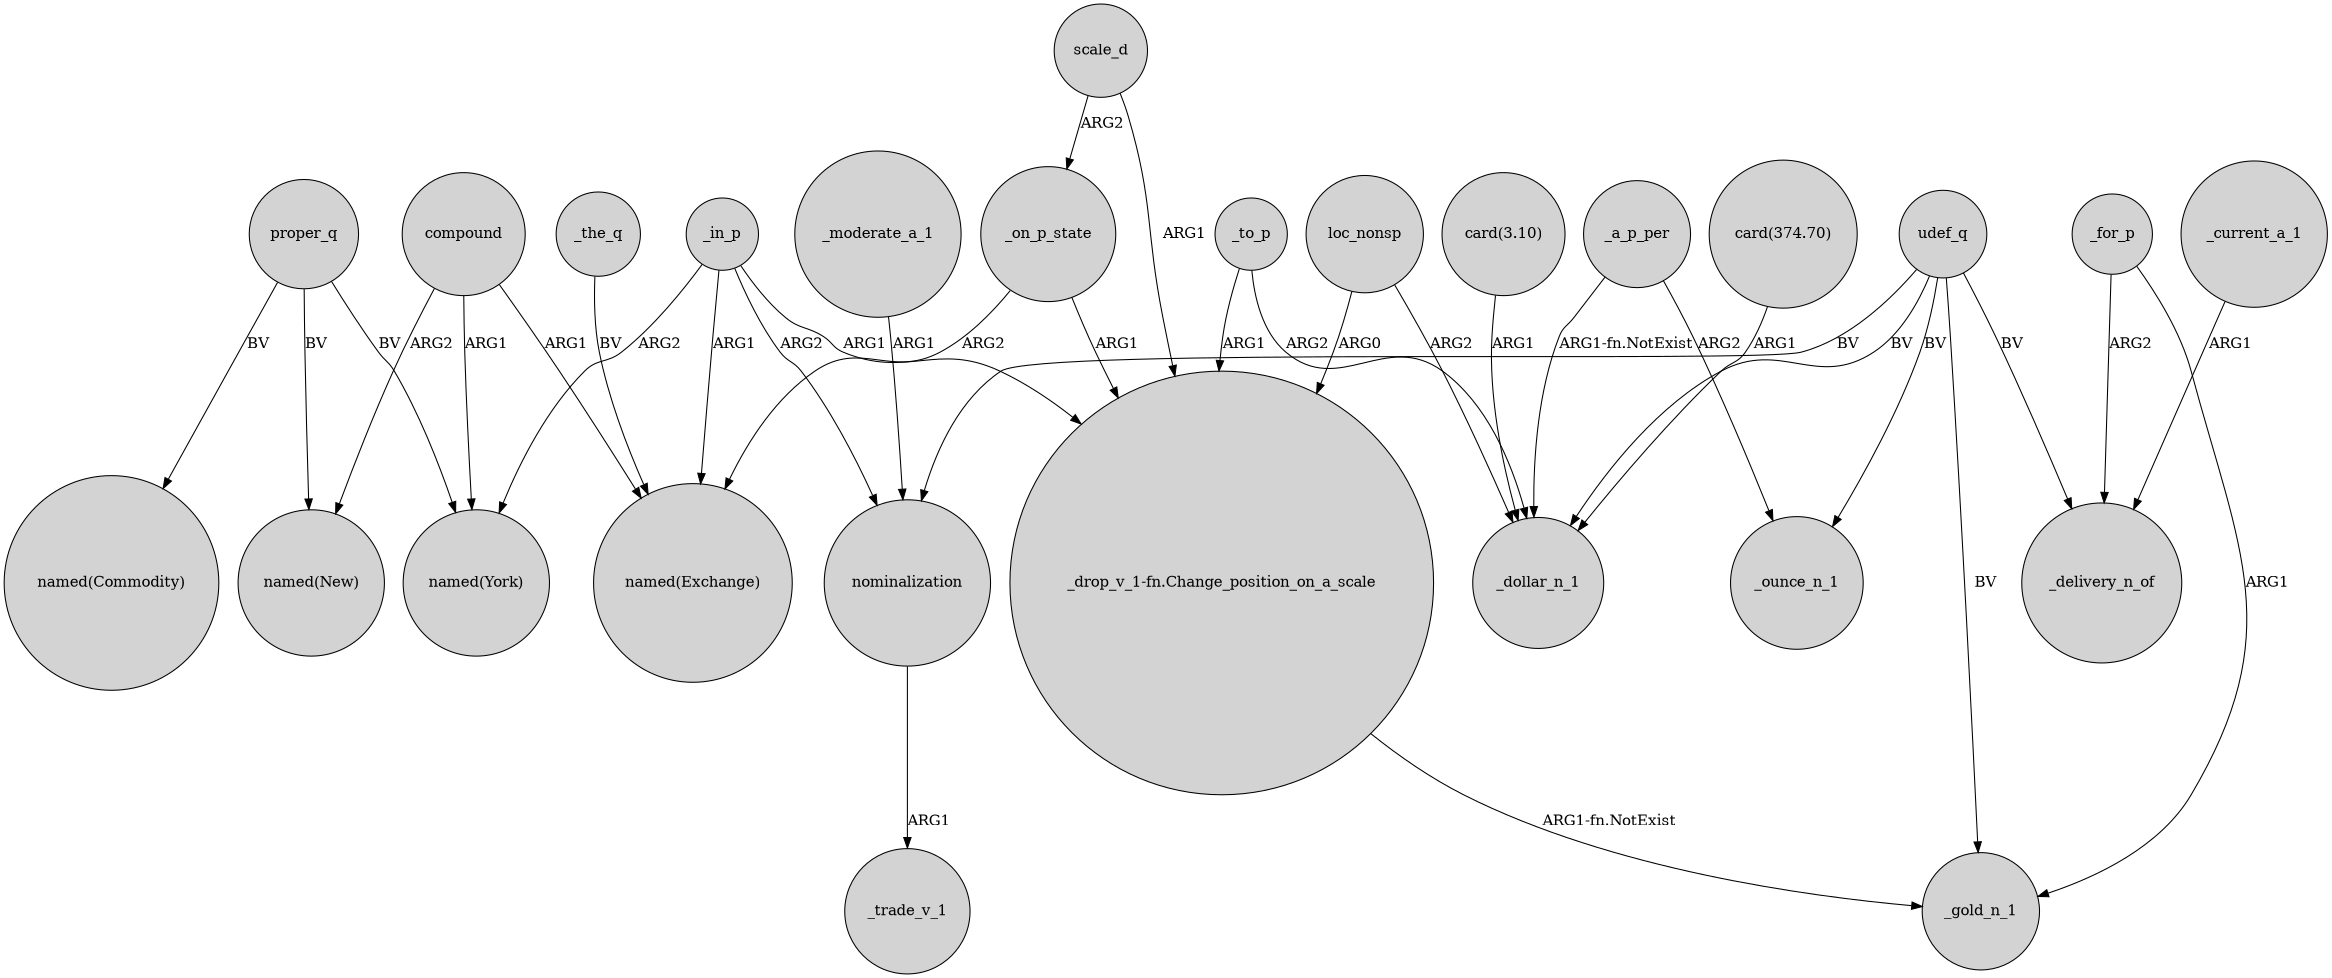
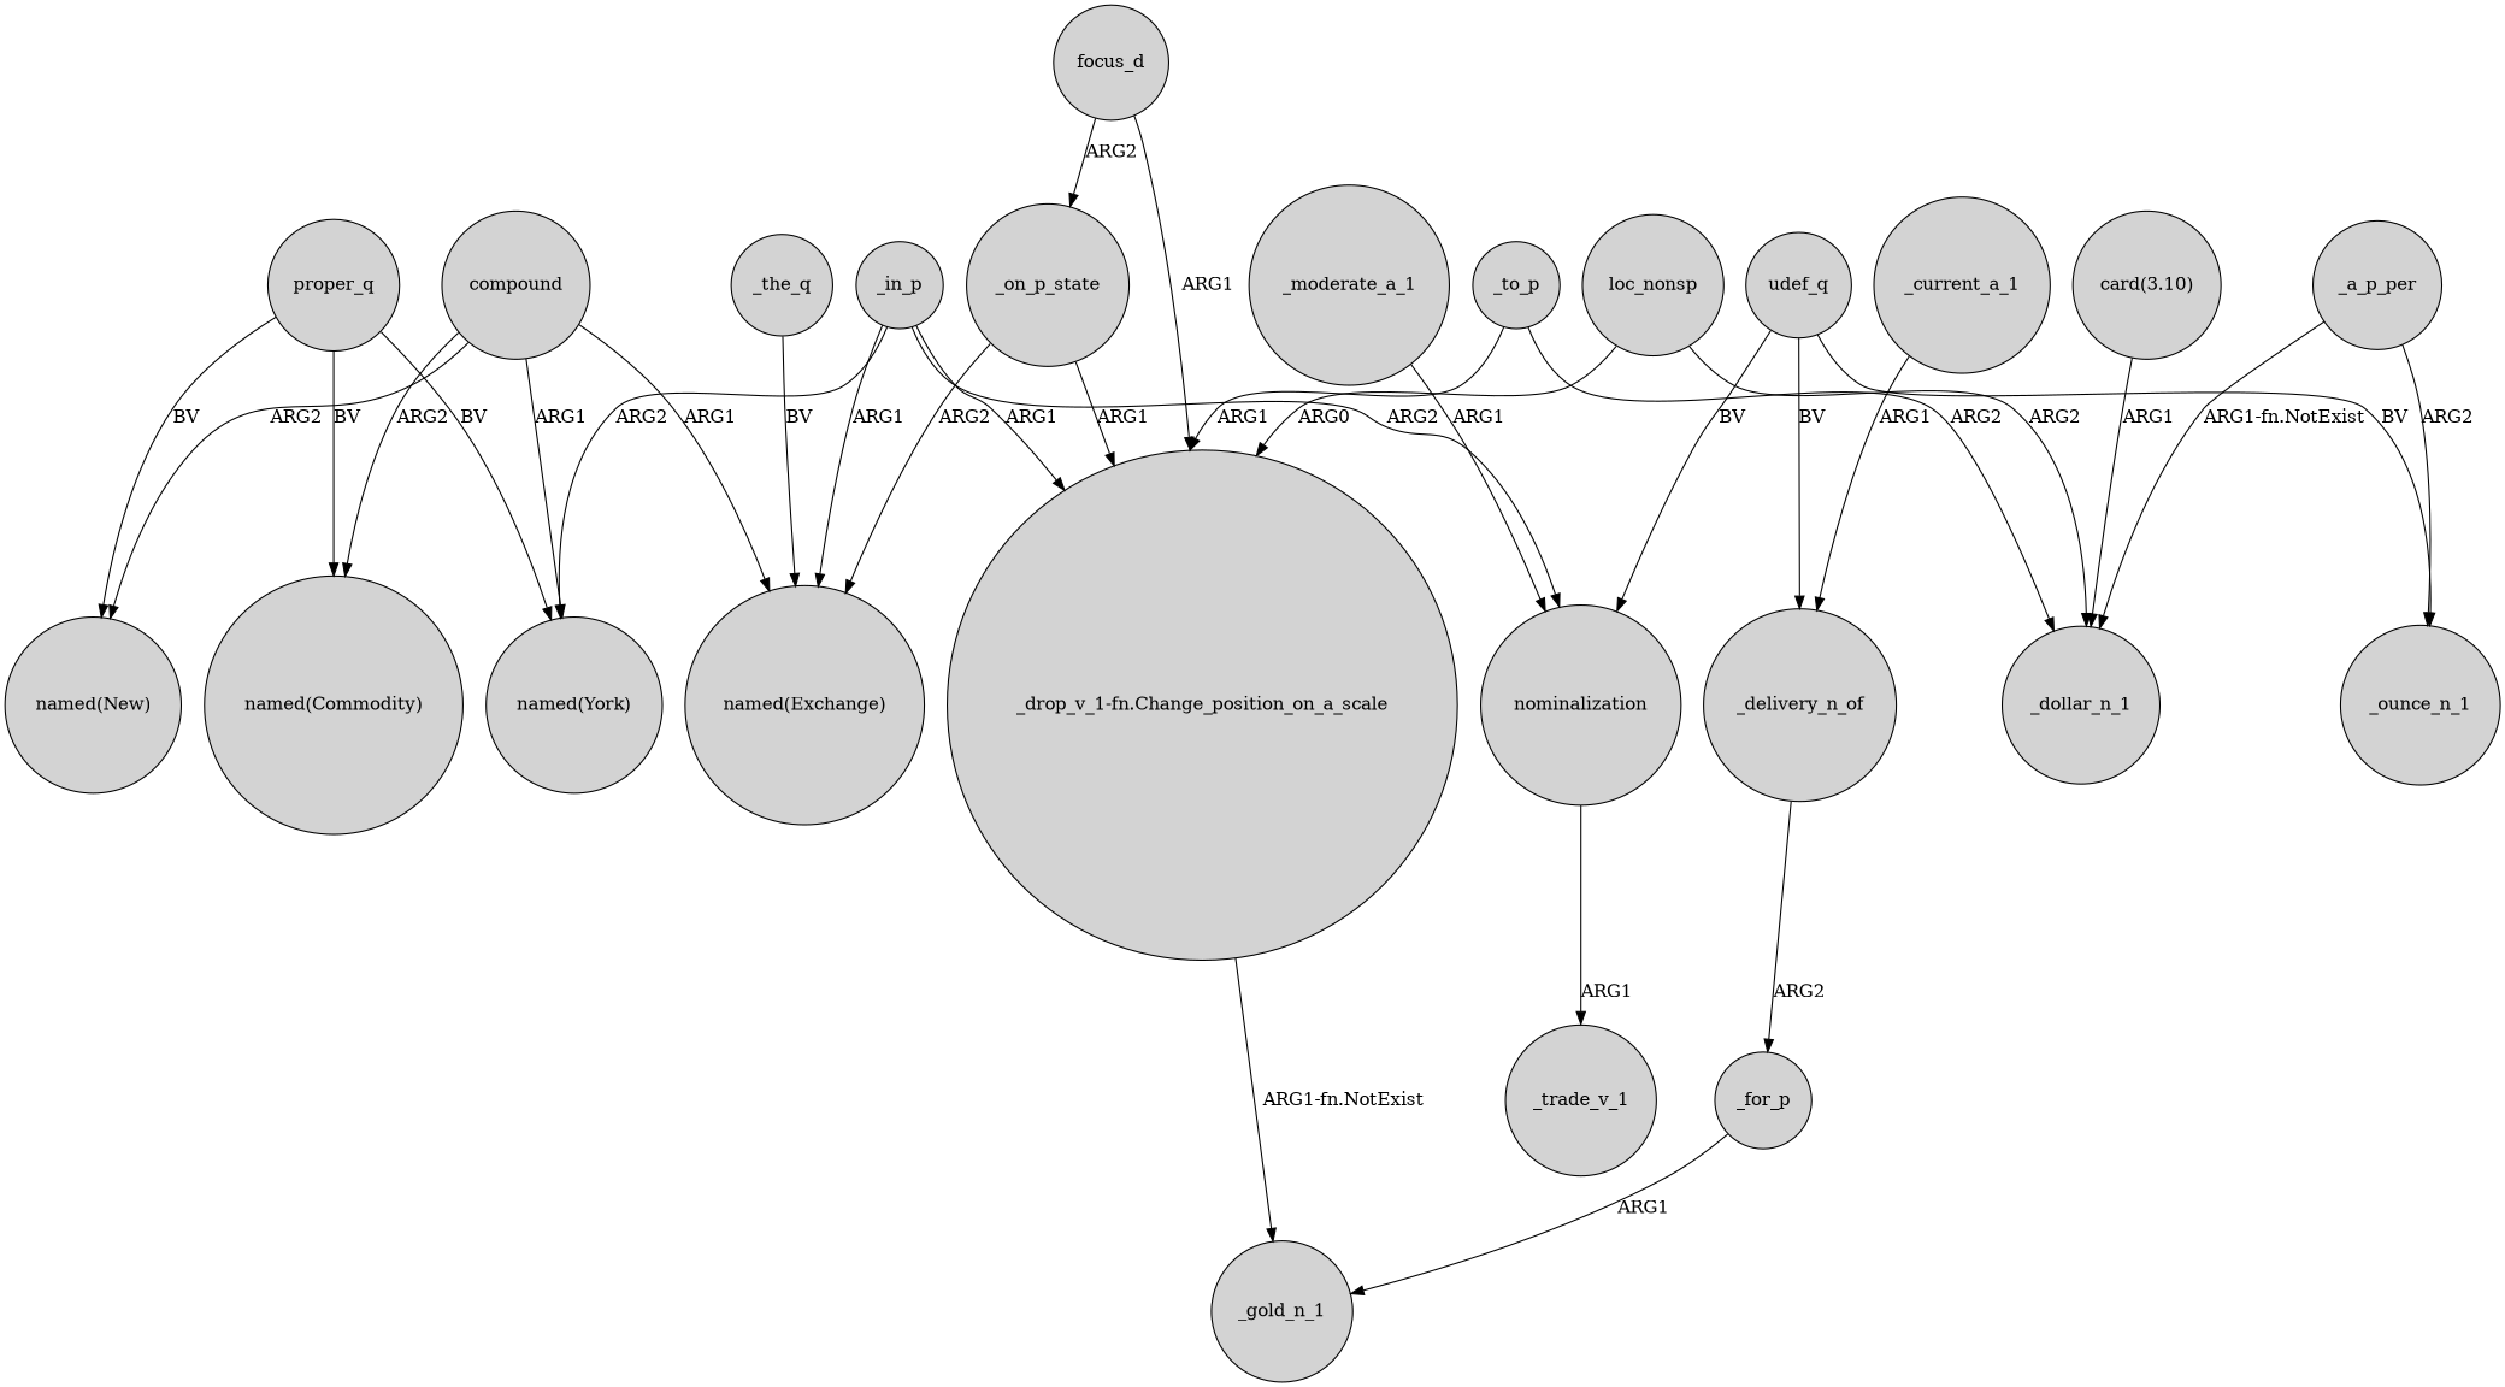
  digraph {
    node [shape=circle style=filled]
    compound
    "named(New)"
    "named(Exchange)"
    "named(Commodity)"
    "named(York)"
    _to_p
    _dollar_n_1
    "_drop_v_1-fn.Change_position_on_a_scale"
    _gold_n_1
    _in_p
    nominalization
    _trade_v_1
    proper_q
-   focus_d [label=scale_d]
+   focus_d
    _on_p_state
    udef_q
    _delivery_n_of
    _ounce_n_1
    _the_q
    loc_nonsp
    _a_p_per
    "card(3.10)"
    _for_p
-   "card(374.70)"
    _moderate_a_1
    _current_a_1
    compound -> "named(New)" [label=ARG2]
    compound -> "named(Exchange)" [label=ARG1]
+   compound -> "named(Commodity)" [label=ARG2]
    compound -> "named(York)" [label=ARG1]
    _to_p -> _dollar_n_1 [label=ARG2]
    _to_p -> "_drop_v_1-fn.Change_position_on_a_scale" [label=ARG1]
    "_drop_v_1-fn.Change_position_on_a_scale" -> _gold_n_1 [label="ARG1-fn.NotExist"]
    _in_p -> "named(Exchange)" [label=ARG1]
    _in_p -> "named(York)" [label=ARG2]
    _in_p -> "_drop_v_1-fn.Change_position_on_a_scale" [label=ARG1]
    _in_p -> nominalization [label=ARG2]
    nominalization -> _trade_v_1 [label=ARG1]
    proper_q -> "named(New)" [label=BV]
    proper_q -> "named(Commodity)" [label=BV]
    proper_q -> "named(York)" [label=BV]
    focus_d -> "_drop_v_1-fn.Change_position_on_a_scale" [label=ARG1]
    focus_d -> _on_p_state [label=ARG2]
    _on_p_state -> "named(Exchange)" [label=ARG2]
    _on_p_state -> "_drop_v_1-fn.Change_position_on_a_scale" [label=ARG1]
-   udef_q -> _dollar_n_1 [label=BV]
-   udef_q -> _gold_n_1 [label=BV]
    udef_q -> nominalization [label=BV]
    udef_q -> _delivery_n_of [label=BV]
    udef_q -> _ounce_n_1 [label=BV]
    _the_q -> "named(Exchange)" [label=BV]
    loc_nonsp -> _dollar_n_1 [label=ARG2]
    loc_nonsp -> "_drop_v_1-fn.Change_position_on_a_scale" [label=ARG0]
    _a_p_per -> _dollar_n_1 [label="ARG1-fn.NotExist"]
    _a_p_per -> _ounce_n_1 [label=ARG2]
    "card(3.10)" -> _dollar_n_1 [label=ARG1]
    _for_p -> _gold_n_1 [label=ARG1]
-   _for_p -> _delivery_n_of [label=ARG2]
-   "card(374.70)" -> _dollar_n_1 [label=ARG1]
+   _delivery_n_of -> _for_p [label=ARG2]
    _moderate_a_1 -> nominalization [label=ARG1]
    _current_a_1 -> _delivery_n_of [label=ARG1]
  }
